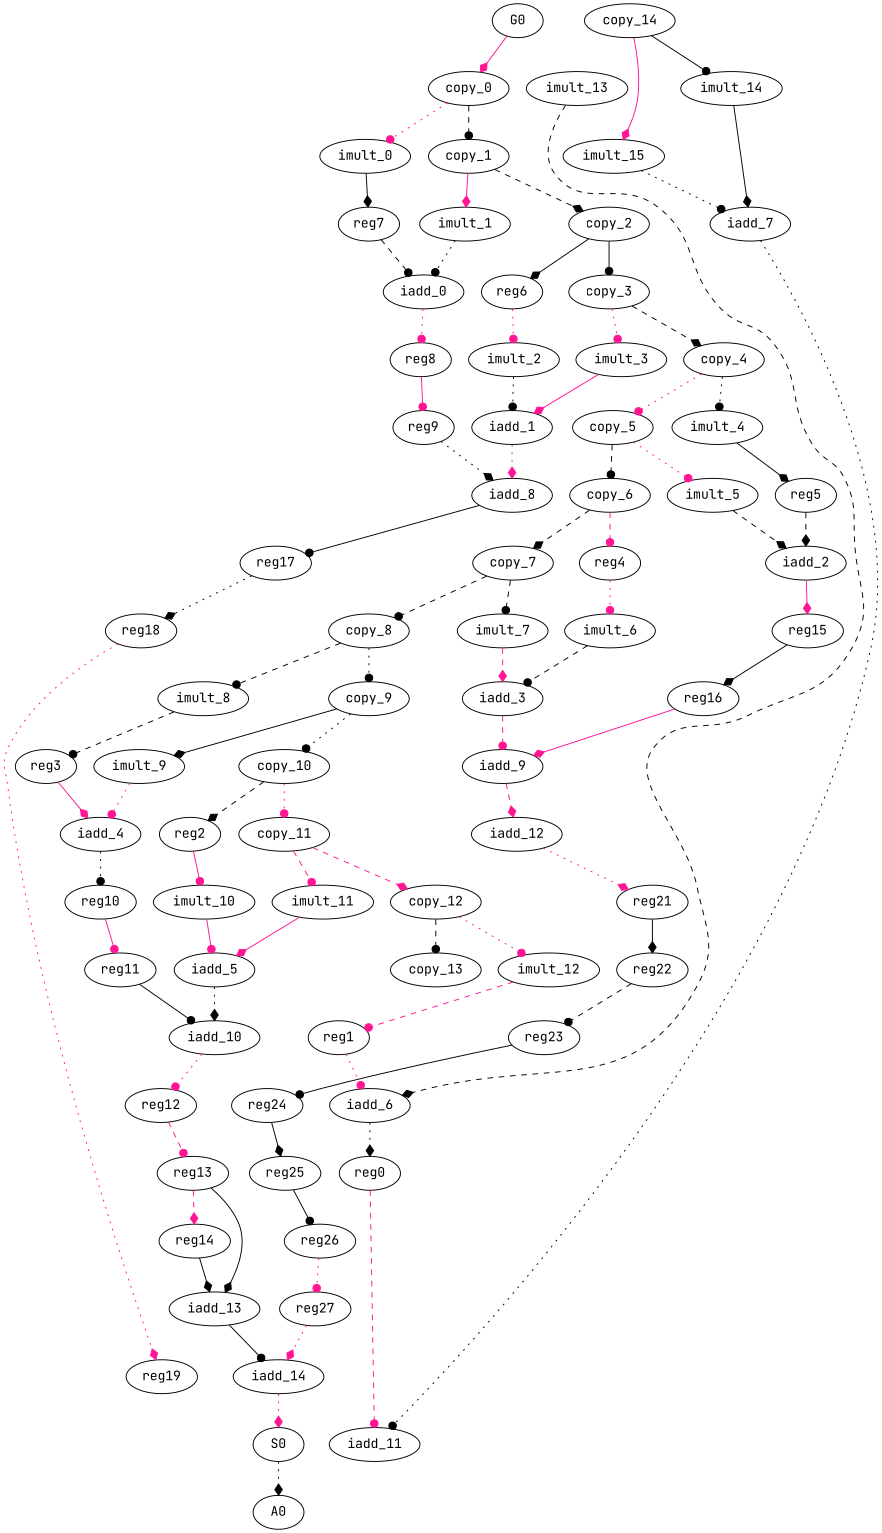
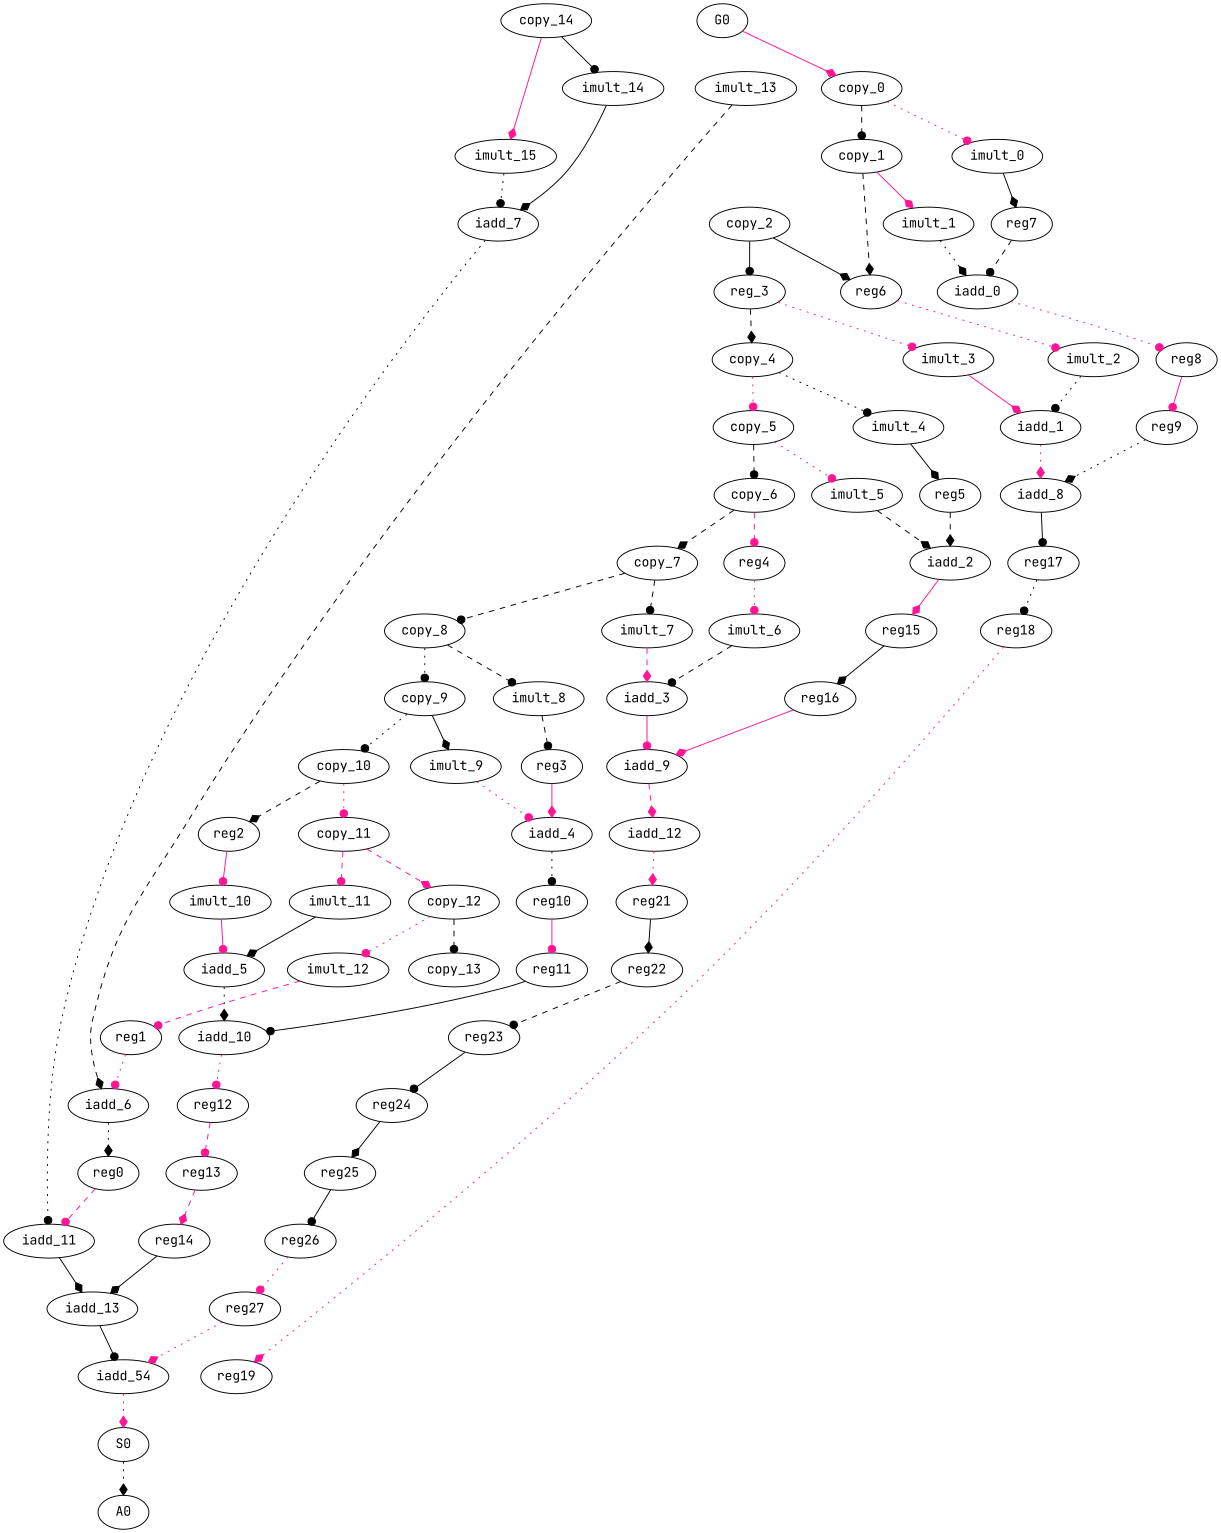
  digraph {
    fontname="JetBrains Mono"
    node [fontname="JetBrains Mono"]
    edge [arrowhead=dot color=black fontname="JetBrains Mono" style=dotted weight=0]
    G0
    copy_0
    copy_1
    imult_0
    imult_1
    copy_2
    reg7
    copy_10
    copy_11
    reg2
    imult_11
    copy_12
    imult_10
    iadd_5
    imult_12
    copy_13
-   copy_3
+   copy_3 [label=reg_3]
    copy_4
    imult_3
    imult_4
    copy_5
    iadd_1
    reg5
    imult_5
    copy_6
    iadd_8
    iadd_10
    reg12
    iadd_7
    iadd_11
    iadd_13
-   iadd_14
+   iadd_14 [label=iadd_54]
    reg13
    S0
    A0
    copy_7
    imult_7
    copy_8
    iadd_3
    imult_8
    copy_9
    iadd_9
    reg3
    imult_9
    iadd_0
    reg8
    reg9
    iadd_12
    reg21
    reg22
    imult_6
    reg17
    reg18
    reg14
    reg23
    iadd_2
    reg15
    reg16
    reg1
    iadd_6
    reg0
    iadd_4
    reg10
    reg11
    imult_13
    imult_14
    reg6
    reg4
    imult_15
    imult_2
    reg19
    copy_14
    reg24
    reg25
    reg26
    reg27
    G0 -> copy_0 [arrowhead=diamond color=deeppink style=solid]
    copy_0 -> copy_1 [style=dashed weight=2]
    copy_0 -> imult_0 [color=deeppink]
    copy_1 -> imult_1 [arrowhead=diamond color=deeppink style=solid]
-   copy_1 -> copy_2 [arrowhead=diamond style=dashed]
+   copy_1 -> reg6 [arrowhead=diamond style=dashed]
    imult_0 -> reg7 [arrowhead=diamond style=solid]
-   imult_1 -> iadd_0
+   imult_1 -> iadd_0 [arrowhead=diamond]
    copy_2 -> copy_3 [style=solid weight=2]
    copy_2 -> reg6 [arrowhead=diamond style=solid]
    reg7 -> iadd_0 [style=dashed]
    copy_10 -> copy_11 [color=deeppink weight=1]
    copy_10 -> reg2 [arrowhead=diamond style=dashed]
    copy_11 -> imult_11 [color=deeppink style=dashed]
    copy_11 -> copy_12 [arrowhead=diamond color=deeppink style=dashed]
    reg2 -> imult_10 [color=deeppink style=solid]
-   imult_11 -> iadd_5 [arrowhead=diamond color=deeppink style=solid]
+   imult_11 -> iadd_5 [arrowhead=diamond style=solid]
    copy_12 -> imult_12 [color=deeppink]
    copy_12 -> copy_13 [style=dashed weight=3]
    imult_10 -> iadd_5 [color=deeppink style=solid]
    iadd_5 -> iadd_10 [arrowhead=diamond weight=2]
    imult_12 -> reg1 [color=deeppink style=dashed]
    copy_3 -> copy_4 [arrowhead=diamond style=dashed]
    copy_3 -> imult_3 [color=deeppink]
    copy_4 -> imult_4
    copy_4 -> copy_5 [color=deeppink]
    imult_3 -> iadd_1 [arrowhead=diamond color=deeppink style=solid]
    imult_4 -> reg5 [arrowhead=diamond style=solid]
    copy_5 -> imult_5 [color=deeppink]
    copy_5 -> copy_6 [style=dashed]
    iadd_1 -> iadd_8 [arrowhead=diamond color=deeppink weight=3]
    reg5 -> iadd_2 [arrowhead=diamond style=dashed weight=1]
    imult_5 -> iadd_2 [arrowhead=diamond style=dashed]
    copy_6 -> copy_7 [arrowhead=diamond style=dashed]
    copy_6 -> reg4 [color=deeppink style=dashed weight=3]
    iadd_8 -> reg17 [style=solid]
    iadd_10 -> reg12 [color=deeppink]
    reg12 -> reg13 [color=deeppink style=dashed]
    iadd_7 -> iadd_11
-   reg13 -> iadd_13 [arrowhead=diamond style=solid]
+   iadd_11 -> iadd_13 [arrowhead=diamond style=solid]
    iadd_13 -> iadd_14 [style=solid]
    iadd_14 -> S0 [arrowhead=diamond color=deeppink]
    reg13 -> reg14 [arrowhead=diamond color=deeppink style=dashed]
    S0 -> A0 [arrowhead=diamond]
    copy_7 -> imult_7 [style=dashed]
    copy_7 -> copy_8 [style=dashed]
    imult_7 -> iadd_3 [arrowhead=diamond color=deeppink style=dashed weight=1]
    copy_8 -> imult_8 [style=dashed]
    copy_8 -> copy_9 [weight=1]
-   iadd_3 -> iadd_9 [color=deeppink style=dashed weight=1]
+   iadd_3 -> iadd_9 [color=deeppink style=solid weight=1]
    imult_8 -> reg3 [style=dashed]
    copy_9 -> copy_10
    copy_9 -> imult_9 [arrowhead=diamond style=solid]
    iadd_9 -> iadd_12 [arrowhead=diamond color=deeppink style=dashed]
    reg3 -> iadd_4 [arrowhead=diamond color=deeppink style=solid]
    imult_9 -> iadd_4 [color=deeppink]
    iadd_0 -> reg8 [color=deeppink]
    reg8 -> reg9 [color=deeppink style=solid]
    reg9 -> iadd_8 [arrowhead=diamond]
    iadd_12 -> reg21 [arrowhead=diamond color=deeppink]
    reg21 -> reg22 [arrowhead=diamond style=solid]
    reg22 -> reg23 [style=dashed]
    imult_6 -> iadd_3 [style=dashed]
-   reg17 -> reg18 [arrowhead=diamond]
+   reg17 -> reg18
    reg18 -> reg19 [arrowhead=diamond color=deeppink]
    reg14 -> iadd_13 [arrowhead=diamond style=solid]
    reg23 -> reg24 [style=solid]
    iadd_2 -> reg15 [arrowhead=diamond color=deeppink style=solid]
    reg15 -> reg16 [arrowhead=diamond style=solid]
    reg16 -> iadd_9 [arrowhead=diamond color=deeppink style=solid]
    reg1 -> iadd_6 [color=deeppink]
    iadd_6 -> reg0 [arrowhead=diamond weight=1]
    reg0 -> iadd_11 [color=deeppink style=dashed]
    iadd_4 -> reg10 [weight=2]
    reg10 -> reg11 [color=deeppink style=solid]
    reg11 -> iadd_10 [style=solid]
    imult_13 -> iadd_6 [arrowhead=diamond style=dashed]
    imult_14 -> iadd_7 [arrowhead=diamond style=solid]
    reg6 -> imult_2 [color=deeppink]
    reg4 -> imult_6 [color=deeppink weight=1]
    imult_15 -> iadd_7
    imult_2 -> iadd_1
    copy_14 -> imult_14 [style=solid]
    copy_14 -> imult_15 [arrowhead=diamond color=deeppink style=solid]
    reg24 -> reg25 [arrowhead=diamond style=solid]
    reg25 -> reg26 [style=solid]
    reg26 -> reg27 [color=deeppink]
    reg27 -> iadd_14 [arrowhead=diamond color=deeppink]
  }
